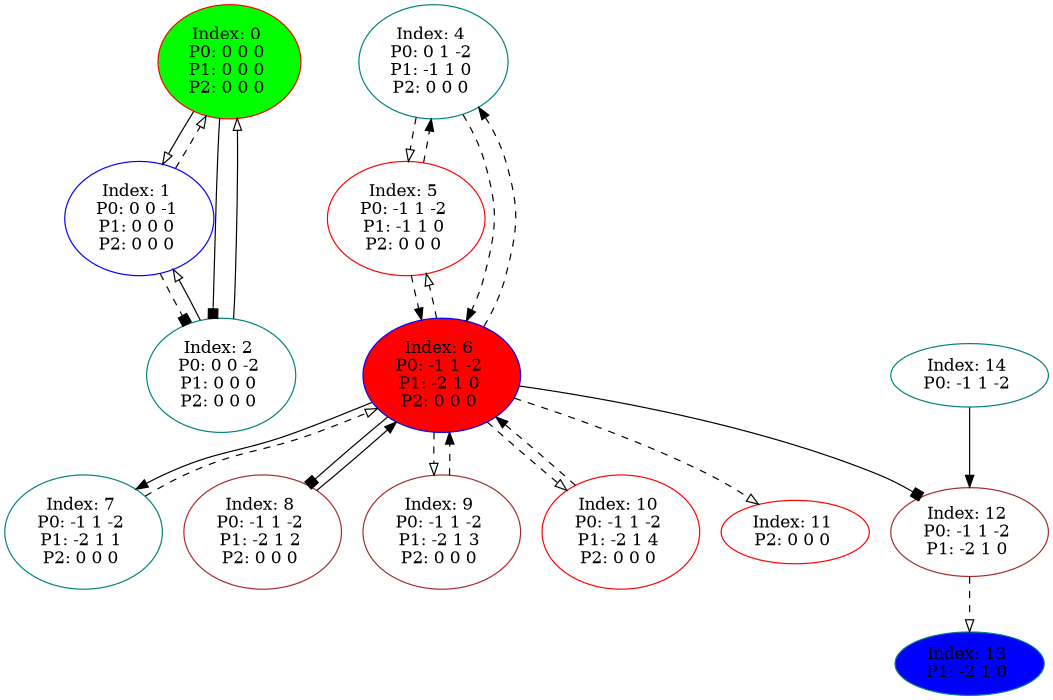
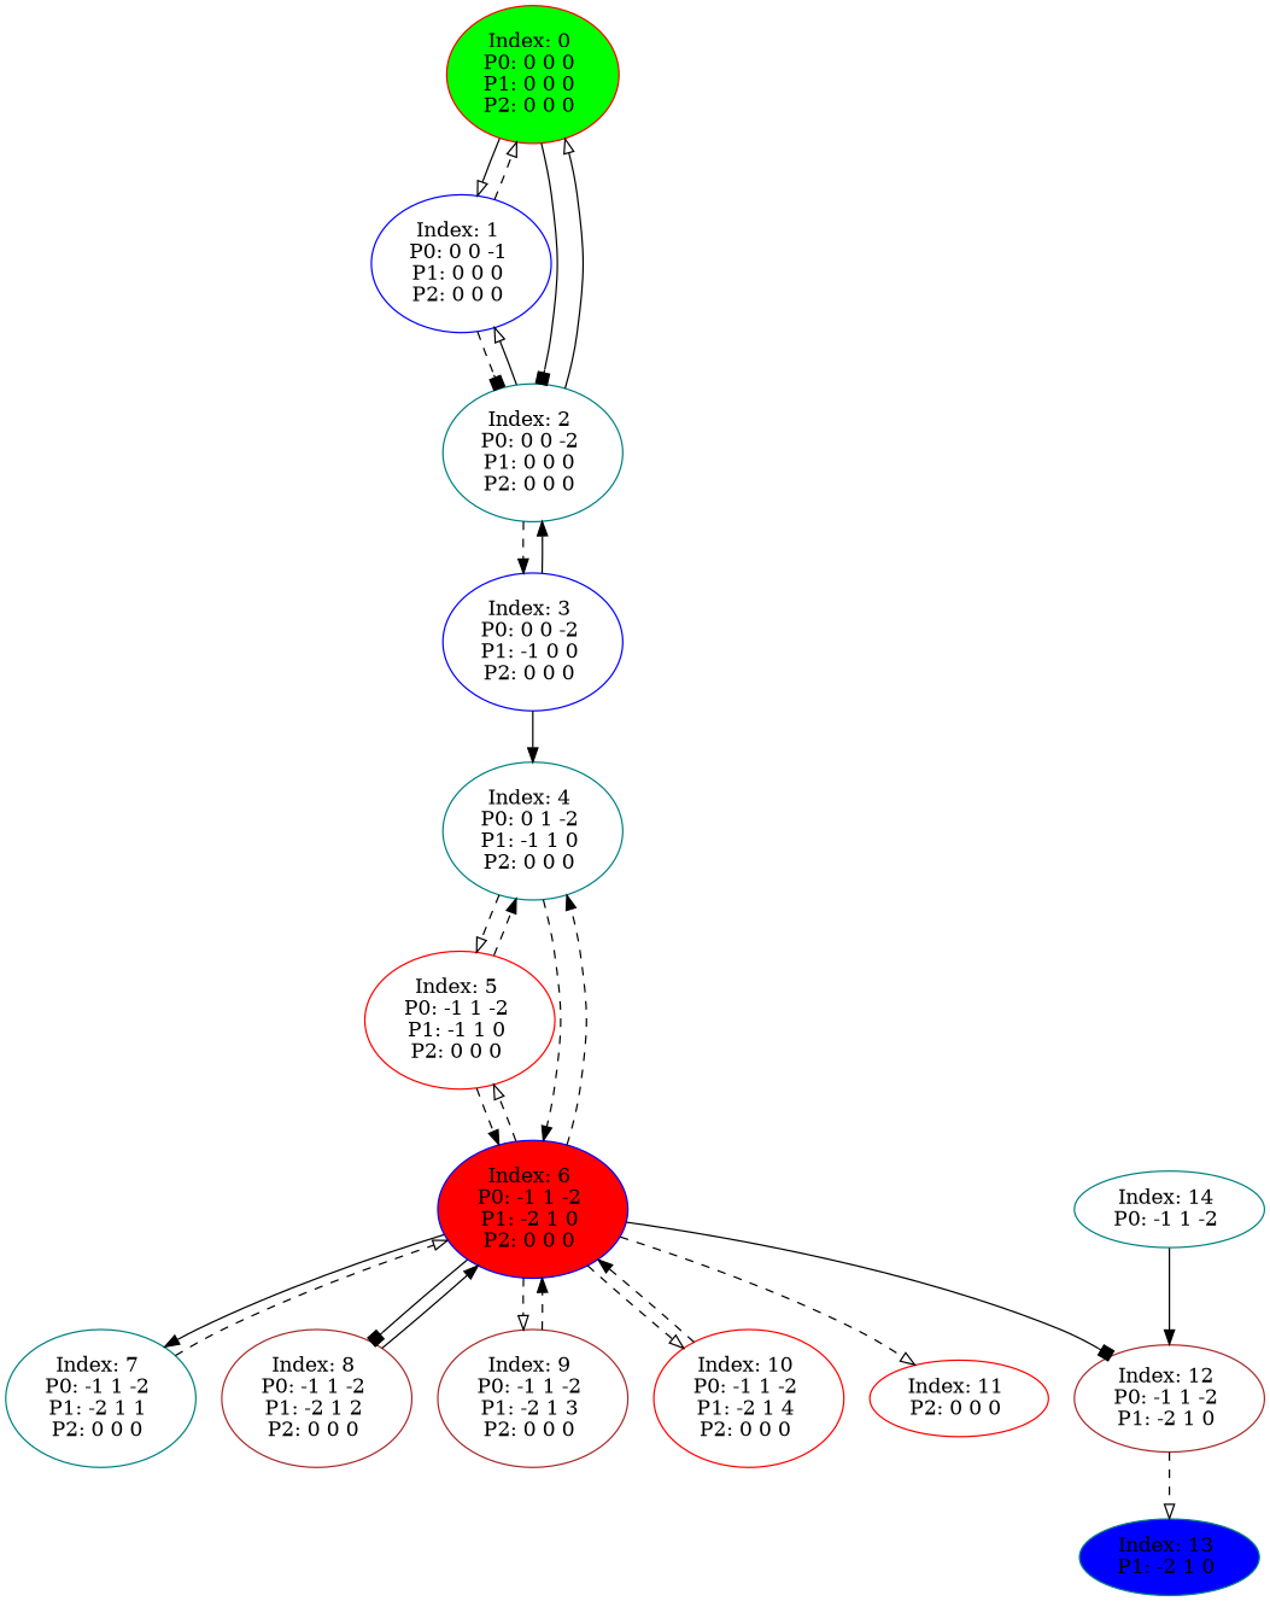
  digraph {
    color=black
    node [color=teal]
    edge [arrowhead=normal style=dashed]
    n1 [color=red fillcolor=green label="Index: 0 \nP0: 0 0 0 \nP1: 0 0 0 \nP2: 0 0 0 \n" style=filled]
    n2 [color=blue label="Index: 1 \nP0: 0 0 -1 \nP1: 0 0 0 \nP2: 0 0 0 \n"]
    n3 [label="Index: 2 \nP0: 0 0 -2 \nP1: 0 0 0 \nP2: 0 0 0 \n"]
+   n4 [color=blue label="Index: 3 \nP0: 0 0 -2 \nP1: -1 0 0 \nP2: 0 0 0 \n"]
    n5 [label="Index: 4 \nP0: 0 1 -2 \nP1: -1 1 0 \nP2: 0 0 0 \n"]
    n6 [color=red label="Index: 5 \nP0: -1 1 -2 \nP1: -1 1 0 \nP2: 0 0 0 \n"]
    n7 [color=blue fillcolor=red label="Index: 6 \nP0: -1 1 -2 \nP1: -2 1 0 \nP2: 0 0 0 \n" style=filled]
    n8 [label="Index: 7 \nP0: -1 1 -2 \nP1: -2 1 1 \nP2: 0 0 0 \n"]
    n9 [color=brown label="Index: 8 \nP0: -1 1 -2 \nP1: -2 1 2 \nP2: 0 0 0 \n"]
    n10 [color=brown label="Index: 9 \nP0: -1 1 -2 \nP1: -2 1 3 \nP2: 0 0 0 \n"]
    n11 [color=red label="Index: 10 \nP0: -1 1 -2 \nP1: -2 1 4 \nP2: 0 0 0 \n"]
    n12 [color=red label="Index: 11 \nP2: 0 0 0 \n"]
    n13 [color=brown label="Index: 12 \nP0: -1 1 -2 \nP1: -2 1 0 \n"]
    n14 [fillcolor=blue label="Index: 13 \nP1: -2 1 0 \n" style=filled]
    n15 [label="Index: 14 \nP0: -1 1 -2 \n"]
    n1 -> n2 [arrowhead=onormal style=solid]
    n1 -> n3 [arrowhead=box style=solid]
    n2 -> n1 [arrowhead=onormal]
    n2 -> n3 [arrowhead=box]
    n3 -> n1 [arrowhead=onormal style=solid]
    n3 -> n2 [arrowhead=onormal style=solid]
+   n3 -> n4
+   n4 -> n3 [style=solid]
+   n4 -> n5 [style=solid]
    n5 -> n6 [arrowhead=onormal]
    n5 -> n7
    n6 -> n5
    n6 -> n7
    n7 -> n5
    n7 -> n6 [arrowhead=onormal]
    n7 -> n8 [style=solid]
    n7 -> n9 [arrowhead=box style=solid]
    n7 -> n10 [arrowhead=onormal]
    n7 -> n11 [arrowhead=onormal]
    n7 -> n12 [arrowhead=onormal]
    n7 -> n13 [arrowhead=box style=solid]
    n8 -> n7 [arrowhead=onormal]
    n9 -> n7 [style=solid]
    n10 -> n7
    n11 -> n7
    n13 -> n14 [arrowhead=onormal]
    n15 -> n13 [style=solid]
  }
